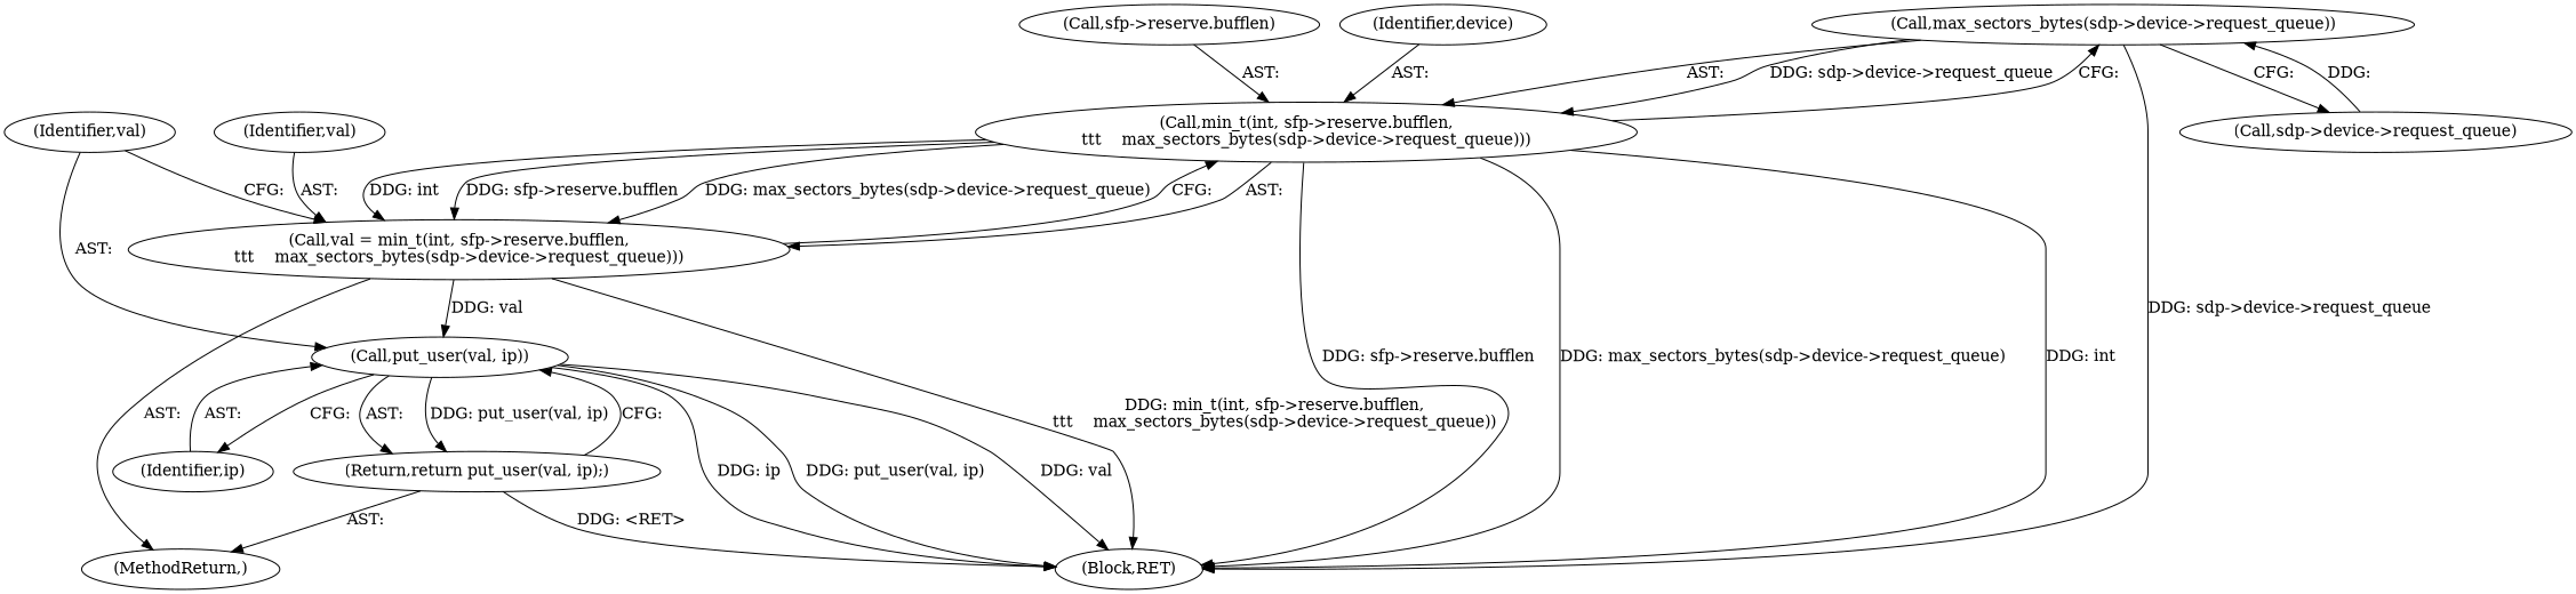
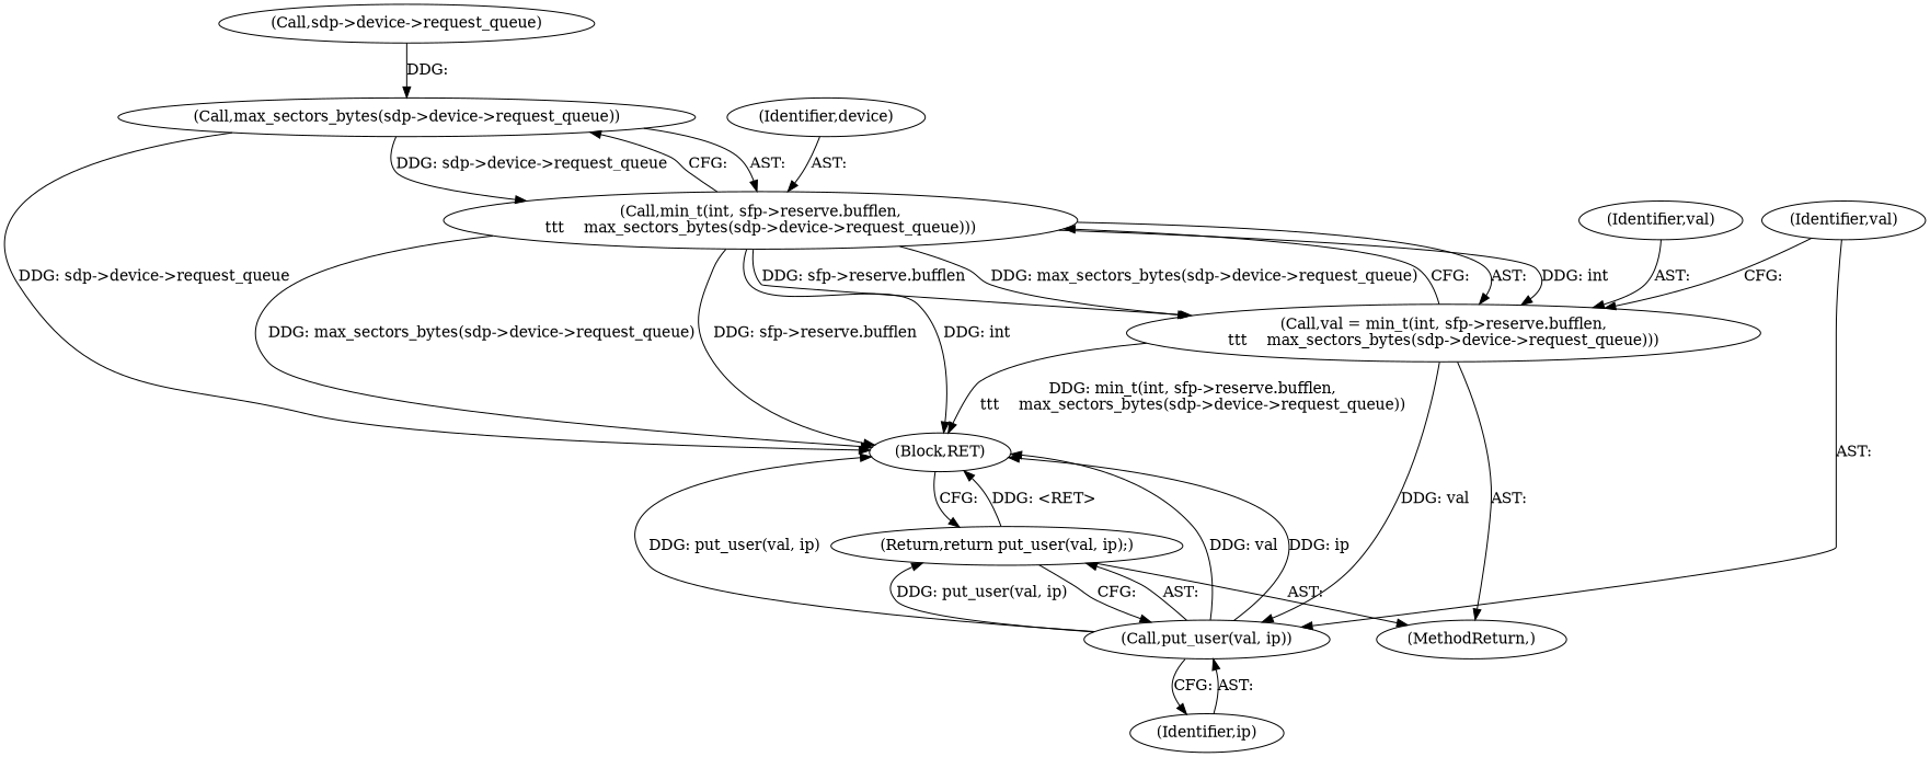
  digraph {
    n1 [label="(Call,max_sectors_bytes(sdp->device->request_queue))"]
    n2 [label="(Call,min_t(int, sfp->reserve.bufflen,\n\t\t\t    max_sectors_bytes(sdp->device->request_queue)))"]
    n3 [label="(Call,sdp->device->request_queue)"]
    n4 [label="(Block,RET)"]
    n5 [label="(Call,val = min_t(int, sfp->reserve.bufflen,\n\t\t\t    max_sectors_bytes(sdp->device->request_queue)))"]
    n6 [label="(Return,return put_user(val, ip);)"]
    n7 [label="(Call,put_user(val, ip))"]
    n8 [label="(MethodReturn,)"]
    n9 [label="(Identifier,ip)"]
-   n10 [label="(Call,sfp->reserve.bufflen)"]
    n11 [label="(Identifier,val)"]
    n12 [label="(Identifier,val)"]
    n13 [label="(Identifier,device)"]
    n1 -> n2 [label="AST: "]
    n1 -> n2 [label="DDG: sdp->device->request_queue"]
-   n1 -> n3 [label="CFG: "]
    n1 -> n4 [label="DDG: sdp->device->request_queue"]
    n2 -> n1 [label="CFG: "]
    n2 -> n4 [label="DDG: sfp->reserve.bufflen"]
    n2 -> n4 [label="DDG: int"]
    n2 -> n4 [label="DDG: max_sectors_bytes(sdp->device->request_queue)"]
    n2 -> n5 [label="AST: "]
    n2 -> n5 [label="DDG: int"]
    n2 -> n5 [label="DDG: sfp->reserve.bufflen"]
    n2 -> n5 [label="DDG: max_sectors_bytes(sdp->device->request_queue)"]
    n3 -> n1 [label="DDG: "]
+   n4 -> n6 [label="CFG: "]
    n5 -> n2 [label="CFG: "]
    n5 -> n4 [label="DDG: min_t(int, sfp->reserve.bufflen,\n\t\t\t    max_sectors_bytes(sdp->device->request_queue))"]
    n5 -> n7 [label="DDG: val"]
    n5 -> n8 [label="AST: "]
    n6 -> n4 [label="DDG: <RET>"]
    n6 -> n7 [label="CFG: "]
    n6 -> n8 [label="AST: "]
    n7 -> n4 [label="DDG: val"]
    n7 -> n4 [label="DDG: ip"]
    n7 -> n4 [label="DDG: put_user(val, ip)"]
    n7 -> n6 [label="AST: "]
    n7 -> n6 [label="DDG: put_user(val, ip)"]
    n7 -> n9 [label="CFG: "]
    n9 -> n7 [label="AST: "]
-   n10 -> n2 [label="AST: "]
    n11 -> n5 [label="CFG: "]
    n11 -> n7 [label="AST: "]
    n12 -> n5 [label="AST: "]
    n13 -> n2 [label="AST: "]
  }
